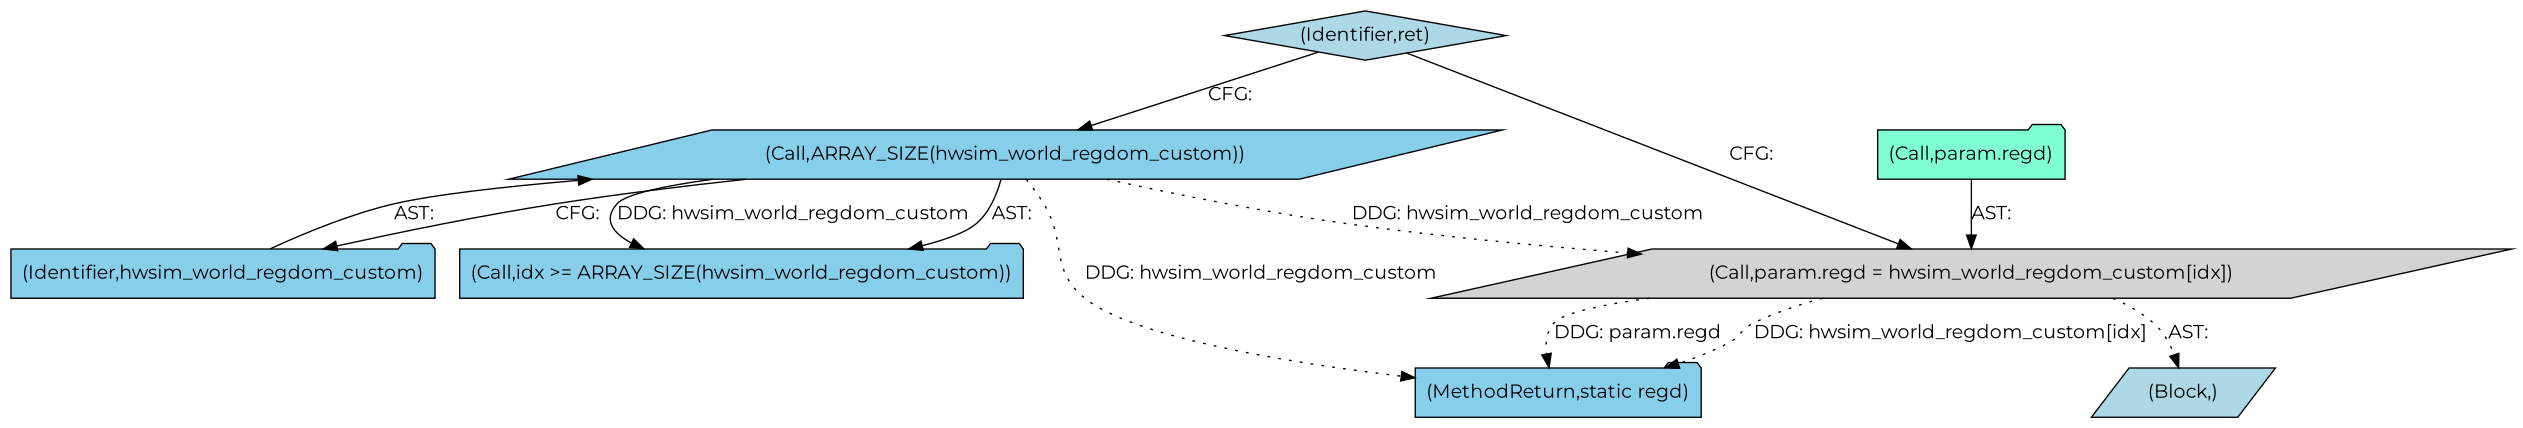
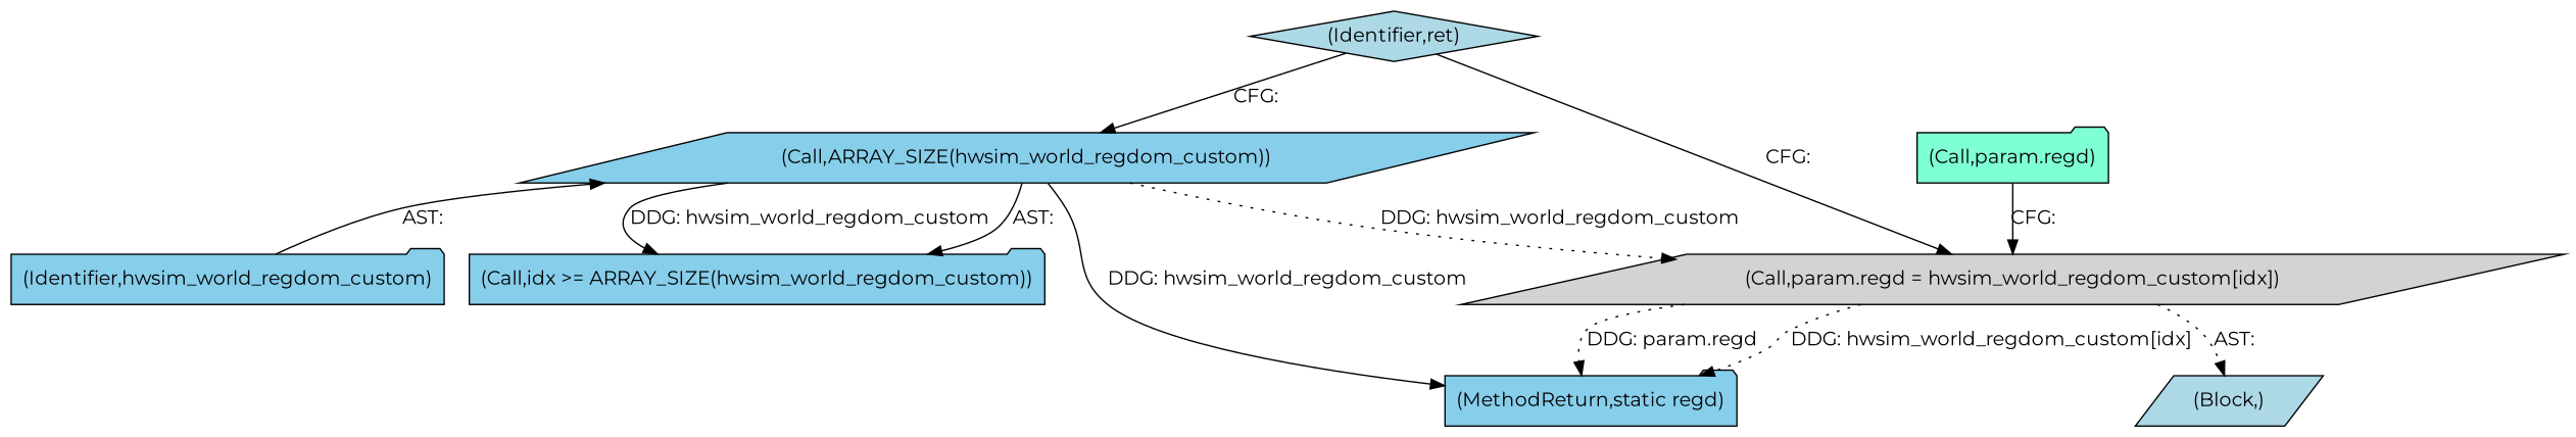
  digraph {
    fontname=Montserrat
    node [fillcolor=skyblue fontname=Montserrat shape=folder style=filled]
    edge [fontname=Montserrat style=solid]
    n1 [fillcolor=lightgrey label="(Call,param.regd = hwsim_world_regdom_custom[idx])" shape=parallelogram]
    n2 [fillcolor=lightblue label="(Block,)" shape=parallelogram]
    n3 [label="(MethodReturn,static regd)"]
    n4 [label="(Call,ARRAY_SIZE(hwsim_world_regdom_custom))" shape=parallelogram]
    n5 [label="(Identifier,hwsim_world_regdom_custom)"]
    n6 [label="(Call,idx >= ARRAY_SIZE(hwsim_world_regdom_custom))"]
    n7 [fillcolor=aquamarine label="(Call,param.regd)"]
    n8 [fillcolor=lightblue label="(Identifier,ret)" shape=diamond]
    n1 -> n2 [label="AST: " style=dotted]
    n1 -> n3 [label="DDG: hwsim_world_regdom_custom[idx]" style=dotted]
    n1 -> n3 [label="DDG: param.regd" style=dotted]
    n4 -> n1 [label="DDG: hwsim_world_regdom_custom" style=dotted]
-   n4 -> n3 [label="DDG: hwsim_world_regdom_custom" style=dotted]
-   n4 -> n5 [label="CFG: "]
+   n4 -> n3 [label="DDG: hwsim_world_regdom_custom"]
    n4 -> n6 [label="AST: "]
    n4 -> n6 [label="DDG: hwsim_world_regdom_custom"]
    n5 -> n4 [label="AST: "]
-   n7 -> n1 [label="AST: "]
+   n7 -> n1 [label="CFG: "]
    n8 -> n1 [label="CFG: "]
    n8 -> n4 [label="CFG: "]
  }
